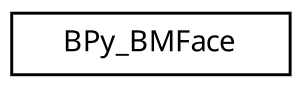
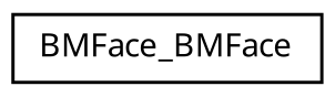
  digraph {
    rankdir=LR
    fontname="Noto Sans"
-   n1 [color=black fillcolor=white fontname="Noto Sans" fontsize=10 height=0.2 label=BPy_BMFace shape=record style=filled width=0.4]
+   n1 [color=black fillcolor=white fontname="Noto Sans" fontsize=10 height=0.2 label=BMFace_BMFace shape=record style=filled width=0.4]
  }
